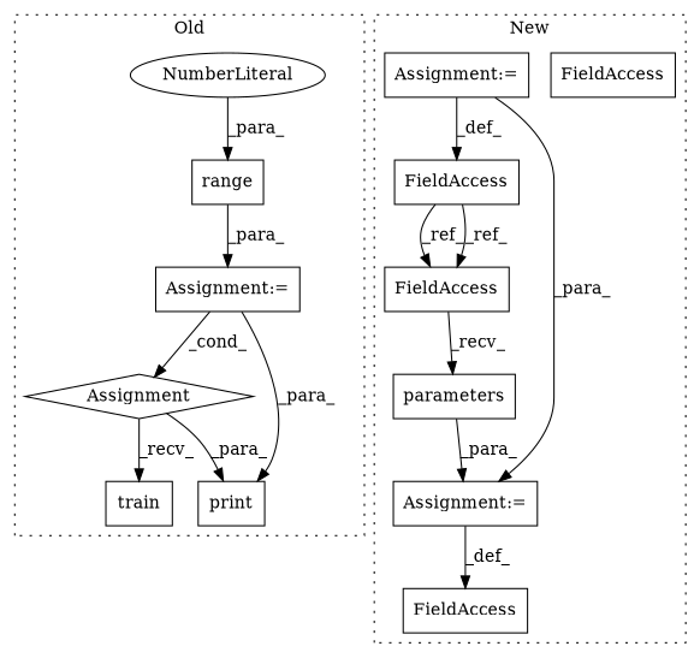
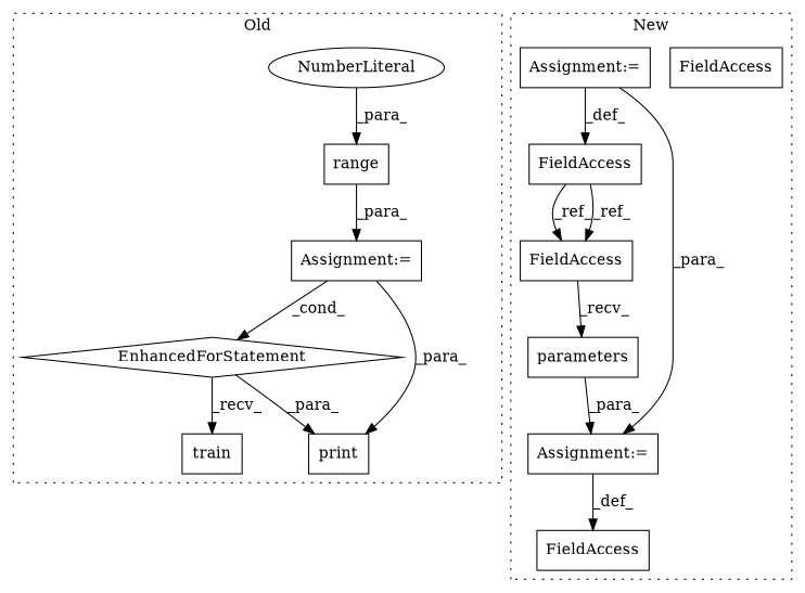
  digraph {
    node [a=32 l=1 s="7035,7119" shape=box]
    n1 [l=7 label=train s=7165]
-   n2 [a=70 l="53,2" label=Assignment shape=diamond]
+   n2 [a=70 l="53,2" label=EnhancedForStatement shape=diamond]
    n3 [l="6,1" label=print s="7244,7403"]
    n4 [l="6,1" label=range s="7100,7118"]
    n5 [a=34 label=NumberLiteral s=7106 shape=ellipse]
    n6 [a=7 l="53,2" label="Assignment:="]
    n7 [l=12 label=parameters s=5098]
    n8 [a=22 l=5 label=FieldAccess s=4929]
    n9 [a=22 l=9 label=FieldAccess s=5120]
    n10 [a=22 l=5 label=FieldAccess s=5092]
    n11 [a=7 label="Assignment:=" s=4832]
    n12 [a=7 label="Assignment:=" s=5129]
    n13 [a=22 l=5 label=FieldAccess s=5092]
    subgraph cluster_1 {
      label=Old
      style=dotted
      n1
      n2
      n3
      n4
      n5
      n6
    }
    subgraph cluster_2 {
      label=New
      style=dotted
      n7
      n8
      n9
      n10
      n11
      n12
      n13
    }
    n2 -> n1 [label=_recv_]
    n2 -> n3 [label=_para_]
    n4 -> n6 [label=_para_]
    n5 -> n4 [label=_para_]
    n6 -> n2 [label=_cond_]
    n6 -> n3 [label=_para_]
    n7 -> n12 [label=_para_]
    n8 -> n13 [label=_ref_]
    n8 -> n13 [label=_ref_]
    n11 -> n8 [label=_def_]
    n11 -> n12 [label=_para_]
    n12 -> n9 [label=_def_]
    n13 -> n7 [label=_recv_]
  }
